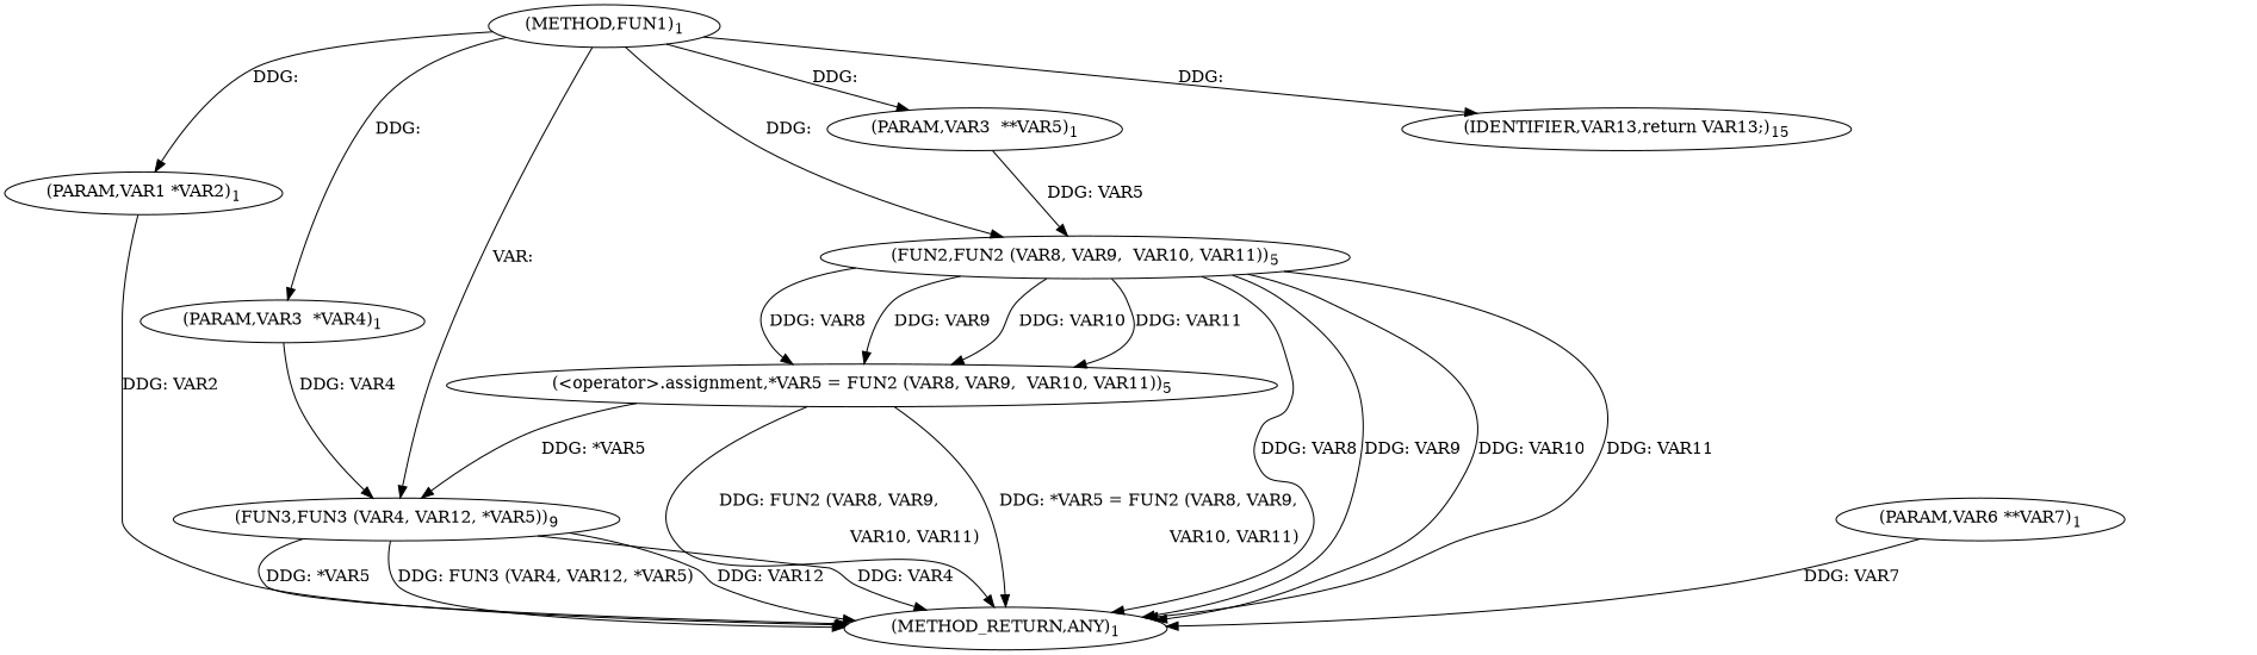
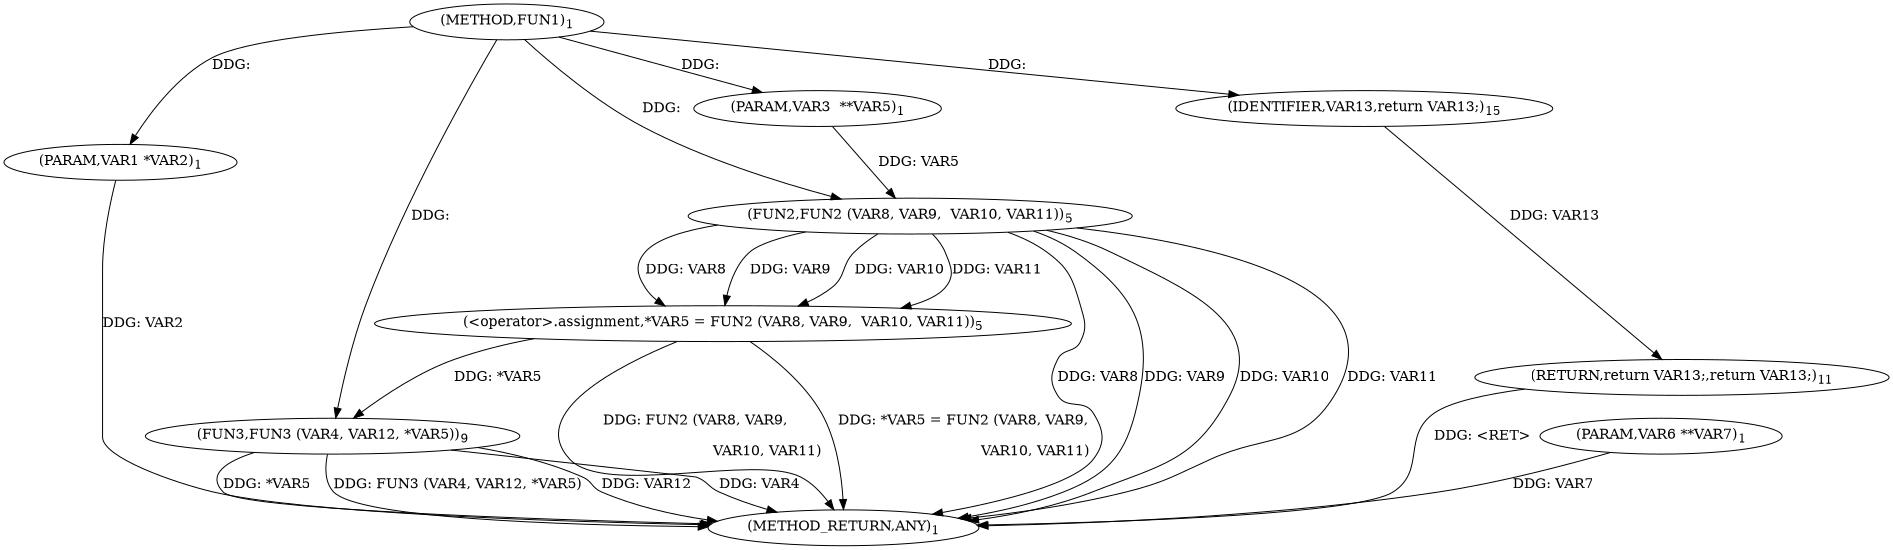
  digraph {
    n1 [label=<(METHOD,FUN1)<SUB>1</SUB>>]
    n2 [label=<(PARAM,VAR1 *VAR2)<SUB>1</SUB>>]
-   n3 [label=<(PARAM,VAR3  *VAR4)<SUB>1</SUB>>]
    n4 [label=<(PARAM,VAR3  **VAR5)<SUB>1</SUB>>]
    n5 [label=<(FUN3,FUN3 (VAR4, VAR12, *VAR5))<SUB>9</SUB>>]
    n6 [label=<(IDENTIFIER,VAR13,return VAR13;)<SUB>15</SUB>>]
    n7 [label=<(FUN2,FUN2 (VAR8, VAR9,  				VAR10, VAR11))<SUB>5</SUB>>]
    n8 [label=<(METHOD_RETURN,ANY)<SUB>1</SUB>>]
    n9 [label=<(PARAM,VAR6 **VAR7)<SUB>1</SUB>>]
+   n10 [label=<(RETURN,return VAR13;,return VAR13;)<SUB>11</SUB>>]
    n11 [label=<(&lt;operator&gt;.assignment,*VAR5 = FUN2 (VAR8, VAR9,  				VAR10, VAR11))<SUB>5</SUB>>]
    n1 -> n2 [label="DDG: "]
-   n1 -> n3 [label="DDG: "]
    n1 -> n4 [label="DDG: "]
-   n1 -> n5 [label="VAR: "]
+   n1 -> n5 [label="DDG: "]
    n1 -> n6 [label="DDG: "]
    n1 -> n7 [label="DDG: "]
    n2 -> n8 [label="DDG: VAR2"]
-   n3 -> n5 [label="DDG: VAR4"]
    n4 -> n7 [label="DDG: VAR5"]
    n5 -> n8 [label="DDG: VAR4"]
    n5 -> n8 [label="DDG: *VAR5"]
    n5 -> n8 [label="DDG: FUN3 (VAR4, VAR12, *VAR5)"]
    n5 -> n8 [label="DDG: VAR12"]
+   n6 -> n10 [label="DDG: VAR13"]
    n7 -> n8 [label="DDG: VAR8"]
    n7 -> n8 [label="DDG: VAR9"]
    n7 -> n8 [label="DDG: VAR10"]
    n7 -> n8 [label="DDG: VAR11"]
    n7 -> n11 [label="DDG: VAR8"]
    n7 -> n11 [label="DDG: VAR9"]
    n7 -> n11 [label="DDG: VAR10"]
    n7 -> n11 [label="DDG: VAR11"]
    n9 -> n8 [label="DDG: VAR7"]
+   n10 -> n8 [label="DDG: &lt;RET&gt;"]
    n11 -> n5 [label="DDG: *VAR5"]
    n11 -> n8 [label="DDG: FUN2 (VAR8, VAR9,\n\n				VAR10, VAR11)"]
    n11 -> n8 [label="DDG: *VAR5 = FUN2 (VAR8, VAR9,\n\n				VAR10, VAR11)"]
  }
